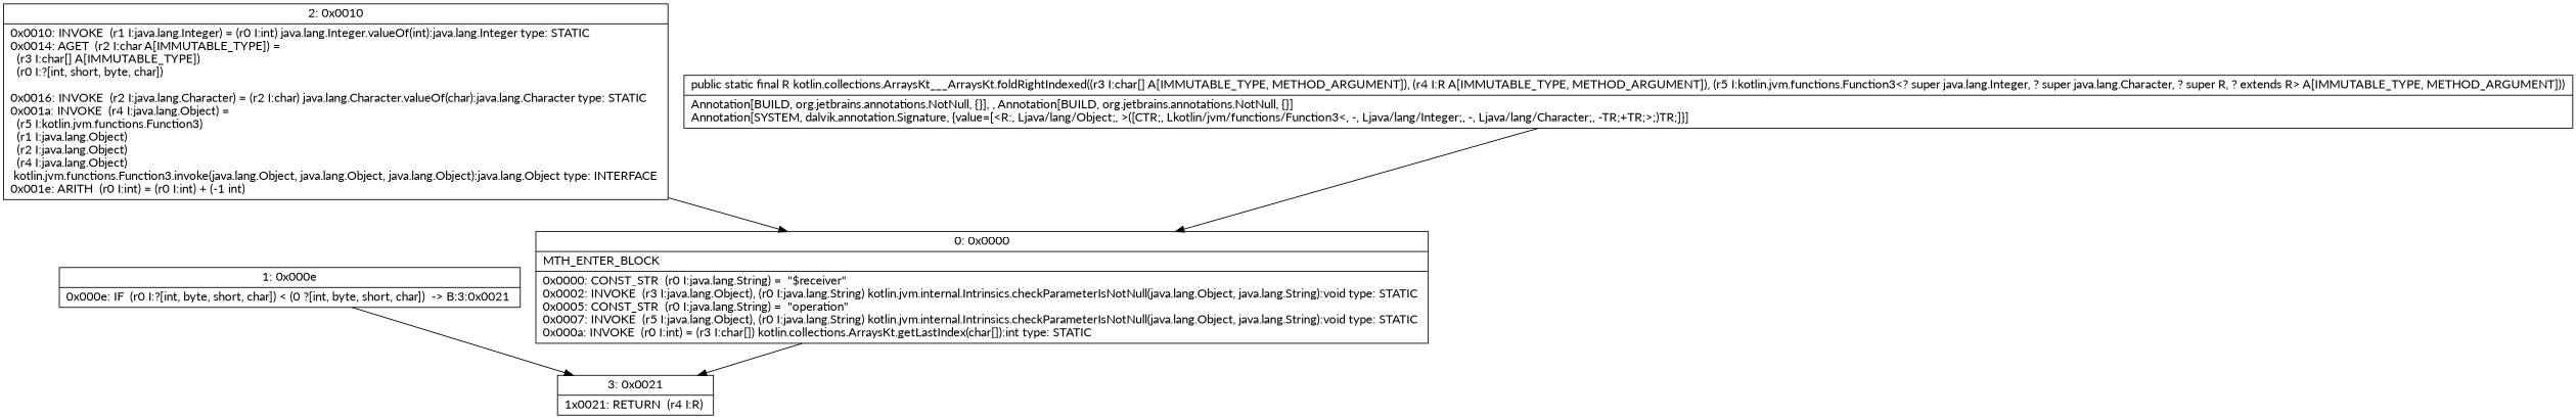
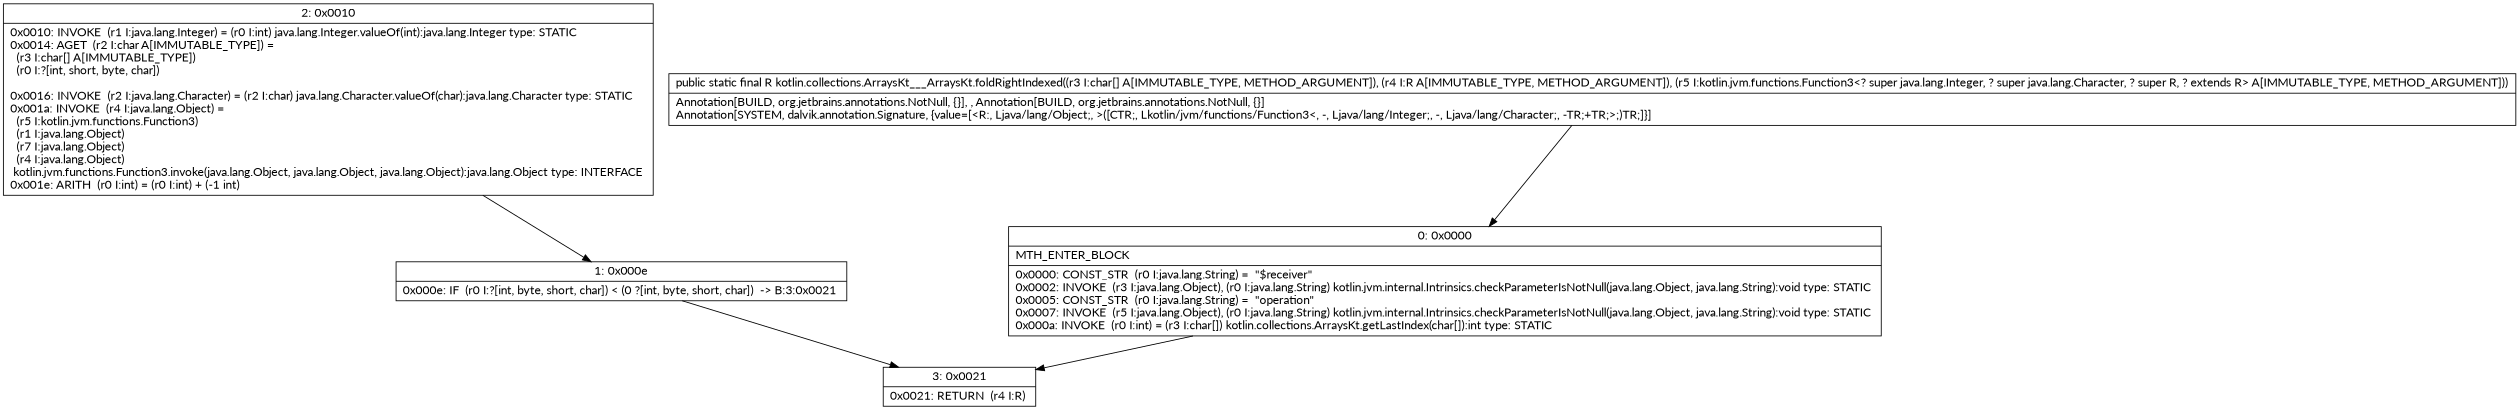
  digraph {
    fontname=Lato
    node [fontname=Lato shape=record]
    edge [fontname=Lato]
    n1 [label="{0\:\ 0x0000|MTH_ENTER_BLOCK\l|0x0000: CONST_STR  (r0 I:java.lang.String) =  \"$receiver\" \l0x0002: INVOKE  (r3 I:java.lang.Object), (r0 I:java.lang.String) kotlin.jvm.internal.Intrinsics.checkParameterIsNotNull(java.lang.Object, java.lang.String):void type: STATIC \l0x0005: CONST_STR  (r0 I:java.lang.String) =  \"operation\" \l0x0007: INVOKE  (r5 I:java.lang.Object), (r0 I:java.lang.String) kotlin.jvm.internal.Intrinsics.checkParameterIsNotNull(java.lang.Object, java.lang.String):void type: STATIC \l0x000a: INVOKE  (r0 I:int) = (r3 I:char[]) kotlin.collections.ArraysKt.getLastIndex(char[]):int type: STATIC \l}"]
-   n2 [label="{3\:\ 0x0021|1x0021: RETURN  (r4 I:R) \l}"]
+   n2 [label="{3\:\ 0x0021|0x0021: RETURN  (r4 I:R) \l}"]
    n3 [label="{1\:\ 0x000e|0x000e: IF  (r0 I:?[int, byte, short, char]) \< (0 ?[int, byte, short, char])  \-\> B:3:0x0021 \l}"]
-   n4 [label="{2\:\ 0x0010|0x0010: INVOKE  (r1 I:java.lang.Integer) = (r0 I:int) java.lang.Integer.valueOf(int):java.lang.Integer type: STATIC \l0x0014: AGET  (r2 I:char A[IMMUTABLE_TYPE]) = \l  (r3 I:char[] A[IMMUTABLE_TYPE])\l  (r0 I:?[int, short, byte, char])\l \l0x0016: INVOKE  (r2 I:java.lang.Character) = (r2 I:char) java.lang.Character.valueOf(char):java.lang.Character type: STATIC \l0x001a: INVOKE  (r4 I:java.lang.Object) = \l  (r5 I:kotlin.jvm.functions.Function3)\l  (r1 I:java.lang.Object)\l  (r2 I:java.lang.Object)\l  (r4 I:java.lang.Object)\l kotlin.jvm.functions.Function3.invoke(java.lang.Object, java.lang.Object, java.lang.Object):java.lang.Object type: INTERFACE \l0x001e: ARITH  (r0 I:int) = (r0 I:int) + (\-1 int) \l}"]
+   n4 [label="{2\:\ 0x0010|0x0010: INVOKE  (r1 I:java.lang.Integer) = (r0 I:int) java.lang.Integer.valueOf(int):java.lang.Integer type: STATIC \l0x0014: AGET  (r2 I:char A[IMMUTABLE_TYPE]) = \l  (r3 I:char[] A[IMMUTABLE_TYPE])\l  (r0 I:?[int, short, byte, char])\l \l0x0016: INVOKE  (r2 I:java.lang.Character) = (r2 I:char) java.lang.Character.valueOf(char):java.lang.Character type: STATIC \l0x001a: INVOKE  (r4 I:java.lang.Object) = \l  (r5 I:kotlin.jvm.functions.Function3)\l  (r1 I:java.lang.Object)\l  (r7 I:java.lang.Object)\l  (r4 I:java.lang.Object)\l kotlin.jvm.functions.Function3.invoke(java.lang.Object, java.lang.Object, java.lang.Object):java.lang.Object type: INTERFACE \l0x001e: ARITH  (r0 I:int) = (r0 I:int) + (\-1 int) \l}"]
    n5 [label="{public static final R kotlin.collections.ArraysKt___ArraysKt.foldRightIndexed((r3 I:char[] A[IMMUTABLE_TYPE, METHOD_ARGUMENT]), (r4 I:R A[IMMUTABLE_TYPE, METHOD_ARGUMENT]), (r5 I:kotlin.jvm.functions.Function3\<? super java.lang.Integer, ? super java.lang.Character, ? super R, ? extends R\> A[IMMUTABLE_TYPE, METHOD_ARGUMENT]))  | Annotation[BUILD, org.jetbrains.annotations.NotNull, \{\}], , Annotation[BUILD, org.jetbrains.annotations.NotNull, \{\}]\lAnnotation[SYSTEM, dalvik.annotation.Signature, \{value=[\<R:, Ljava\/lang\/Object;, \>([CTR;, Lkotlin\/jvm\/functions\/Function3\<, \-, Ljava\/lang\/Integer;, \-, Ljava\/lang\/Character;, \-TR;+TR;\>;)TR;]\}]\l}"]
    n1 -> n2
    n3 -> n2
-   n4 -> n1
+   n4 -> n3
    n5 -> n1
  }
